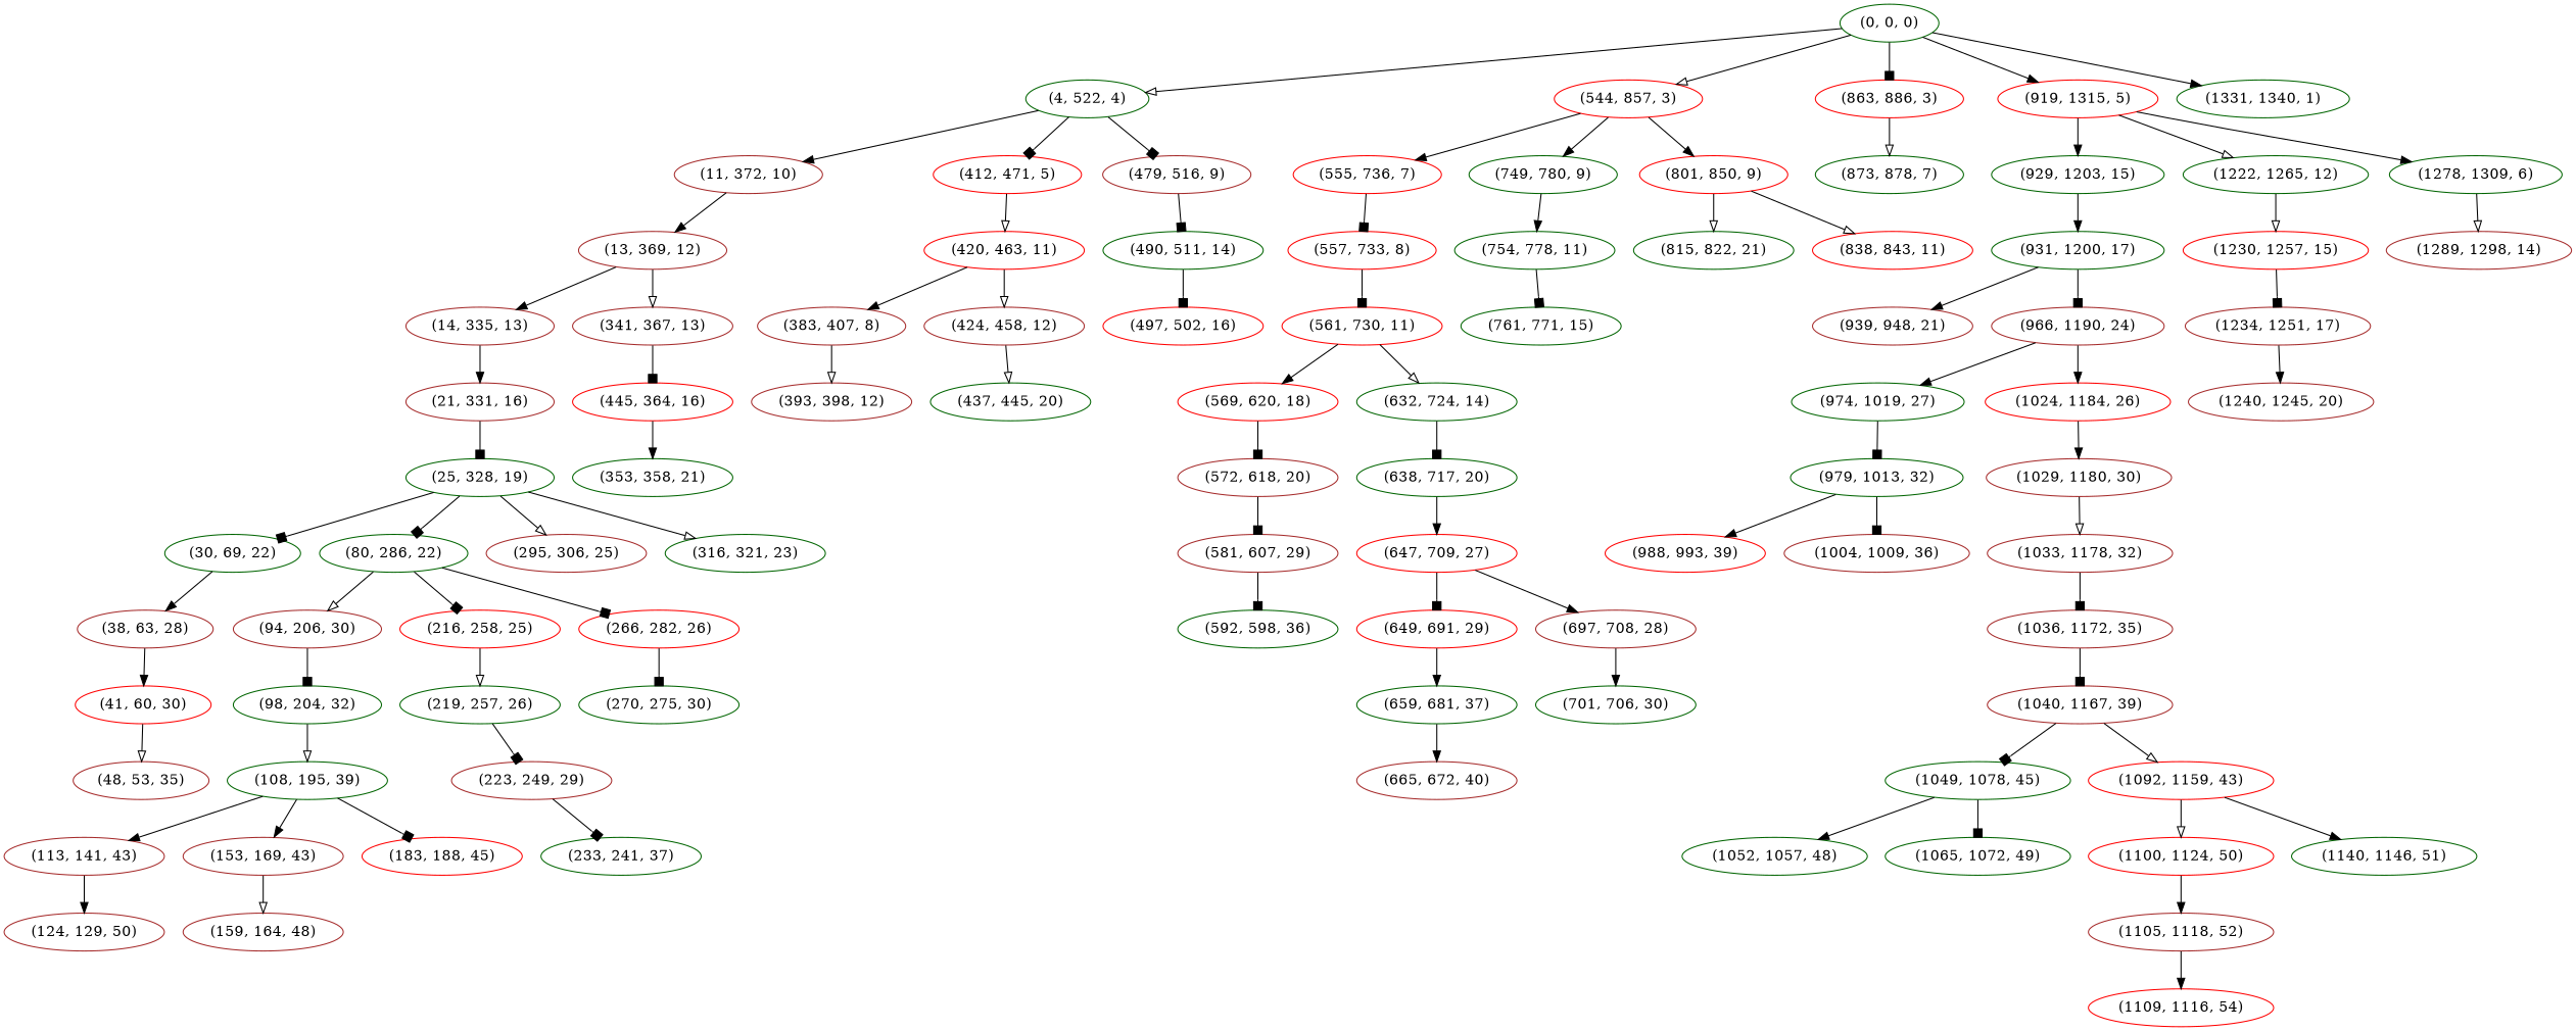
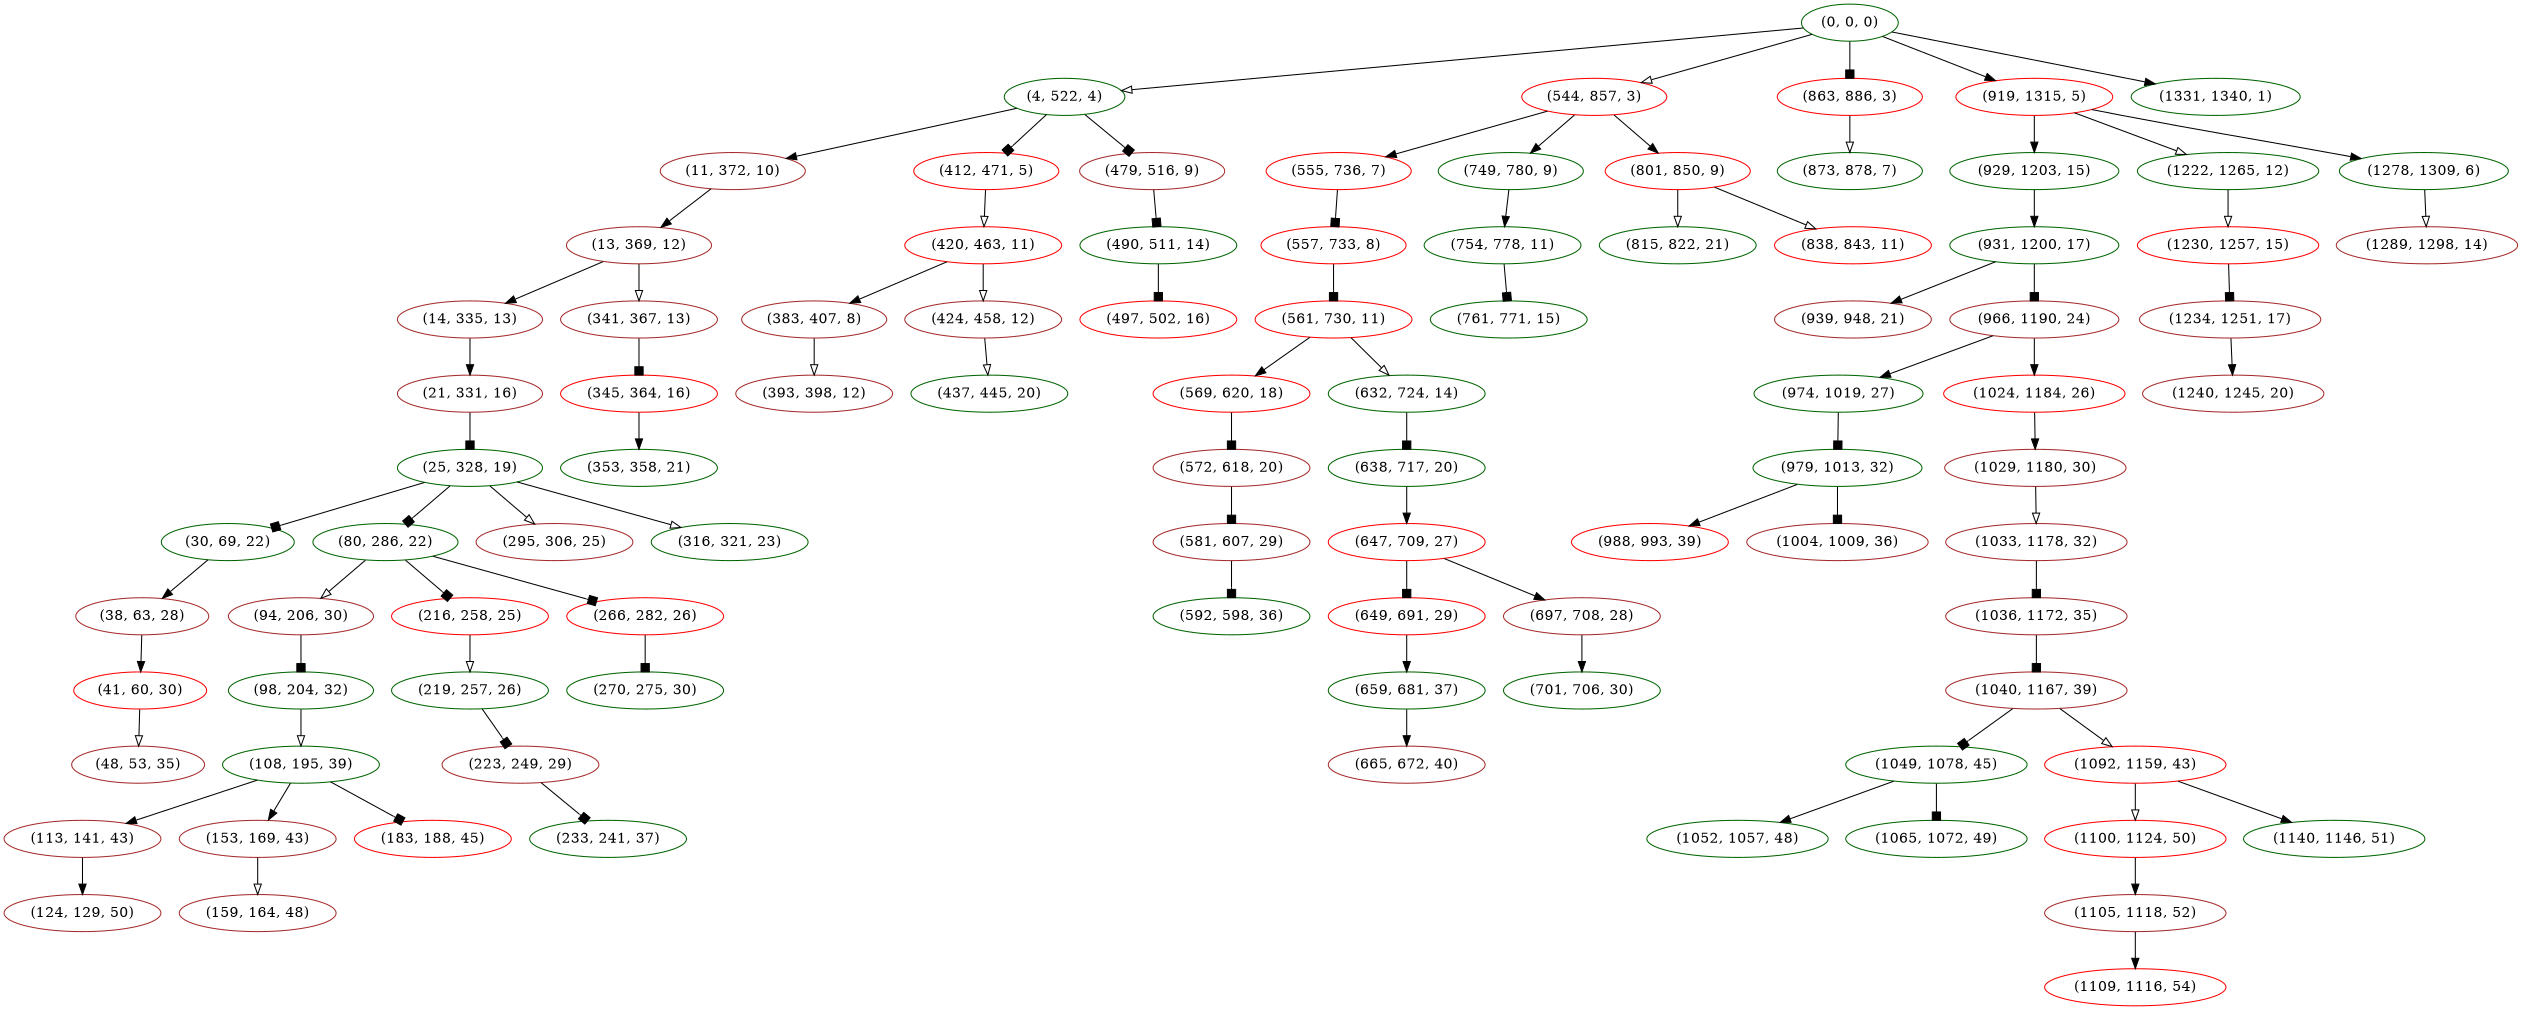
  digraph {
    node [color=darkgreen]
    edge [arrowhead=normal]
    "(0, 0, 0)"
    "(4, 522, 4)"
    "(544, 857, 3)" [color=red]
    "(863, 886, 3)" [color=red]
    "(919, 1315, 5)" [color=red]
    "(1331, 1340, 1)"
    "(11, 372, 10)" [color=brown]
    "(412, 471, 5)" [color=red]
    "(479, 516, 9)" [color=brown]
    "(555, 736, 7)" [color=red]
    "(749, 780, 9)"
    "(801, 850, 9)" [color=red]
    "(873, 878, 7)"
    "(929, 1203, 15)"
    "(1222, 1265, 12)"
    "(1278, 1309, 6)"
    "(13, 369, 12)" [color=brown]
    "(383, 407, 8)" [color=brown]
    "(393, 398, 12)" [color=brown]
    "(420, 463, 11)" [color=red]
    "(490, 511, 14)"
    "(14, 335, 13)" [color=brown]
    "(341, 367, 13)" [color=brown]
    "(21, 331, 16)" [color=brown]
-   "(345, 364, 16)" [color=red label="(445, 364, 16)"]
+   "(345, 364, 16)" [color=red]
    "(25, 328, 19)"
    "(30, 69, 22)"
    "(80, 286, 22)"
    "(295, 306, 25)" [color=brown]
    "(316, 321, 23)"
    "(38, 63, 28)" [color=brown]
    "(94, 206, 30)" [color=brown]
    "(216, 258, 25)" [color=red]
    "(266, 282, 26)" [color=red]
    "(41, 60, 30)" [color=red]
    "(48, 53, 35)" [color=brown]
    "(98, 204, 32)"
    "(219, 257, 26)"
    "(270, 275, 30)"
    "(108, 195, 39)"
    "(113, 141, 43)" [color=brown]
    "(153, 169, 43)" [color=brown]
    "(183, 188, 45)" [color=red]
    "(124, 129, 50)" [color=brown]
    "(159, 164, 48)" [color=brown]
    "(223, 249, 29)" [color=brown]
    "(233, 241, 37)"
    "(353, 358, 21)"
    "(424, 458, 12)" [color=brown]
    "(437, 445, 20)"
    "(497, 502, 16)" [color=red]
    "(557, 733, 8)" [color=red]
    "(754, 778, 11)"
    "(815, 822, 21)"
    "(838, 843, 11)" [color=red]
    "(561, 730, 11)" [color=red]
    "(569, 620, 18)" [color=red]
    "(632, 724, 14)"
    "(572, 618, 20)" [color=brown]
    "(638, 717, 20)"
    "(581, 607, 29)" [color=brown]
    "(592, 598, 36)"
    "(647, 709, 27)" [color=red]
    "(649, 691, 29)" [color=red]
    "(697, 708, 28)" [color=brown]
    "(659, 681, 37)"
    "(701, 706, 30)"
    "(665, 672, 40)" [color=brown]
    "(761, 771, 15)"
    "(931, 1200, 17)"
    "(1230, 1257, 15)" [color=red]
    "(1289, 1298, 14)" [color=brown]
    "(939, 948, 21)" [color=brown]
    "(966, 1190, 24)" [color=brown]
    "(974, 1019, 27)"
    "(1024, 1184, 26)" [color=red]
    "(979, 1013, 32)"
    "(1029, 1180, 30)" [color=brown]
    "(988, 993, 39)" [color=red]
    "(1004, 1009, 36)" [color=brown]
    "(1033, 1178, 32)" [color=brown]
    "(1036, 1172, 35)" [color=brown]
    "(1040, 1167, 39)" [color=brown]
    "(1049, 1078, 45)"
    "(1092, 1159, 43)" [color=red]
    "(1052, 1057, 48)"
    "(1065, 1072, 49)"
    "(1100, 1124, 50)" [color=red]
    "(1140, 1146, 51)"
    "(1105, 1118, 52)" [color=brown]
    "(1109, 1116, 54)" [color=red]
    "(1234, 1251, 17)" [color=brown]
    "(1240, 1245, 20)" [color=brown]
    "(0, 0, 0)" -> "(4, 522, 4)" [arrowhead=onormal]
    "(0, 0, 0)" -> "(544, 857, 3)" [arrowhead=onormal]
    "(0, 0, 0)" -> "(863, 886, 3)" [arrowhead=box]
    "(0, 0, 0)" -> "(919, 1315, 5)"
    "(0, 0, 0)" -> "(1331, 1340, 1)"
    "(4, 522, 4)" -> "(11, 372, 10)"
    "(4, 522, 4)" -> "(412, 471, 5)" [arrowhead=box]
    "(4, 522, 4)" -> "(479, 516, 9)" [arrowhead=box]
    "(544, 857, 3)" -> "(555, 736, 7)"
    "(544, 857, 3)" -> "(749, 780, 9)"
    "(544, 857, 3)" -> "(801, 850, 9)"
    "(863, 886, 3)" -> "(873, 878, 7)" [arrowhead=onormal]
    "(919, 1315, 5)" -> "(929, 1203, 15)"
    "(919, 1315, 5)" -> "(1222, 1265, 12)" [arrowhead=onormal]
    "(919, 1315, 5)" -> "(1278, 1309, 6)"
    "(11, 372, 10)" -> "(13, 369, 12)"
    "(412, 471, 5)" -> "(420, 463, 11)" [arrowhead=onormal]
    "(479, 516, 9)" -> "(490, 511, 14)" [arrowhead=box]
    "(555, 736, 7)" -> "(557, 733, 8)" [arrowhead=box]
    "(749, 780, 9)" -> "(754, 778, 11)"
    "(801, 850, 9)" -> "(815, 822, 21)" [arrowhead=onormal]
    "(801, 850, 9)" -> "(838, 843, 11)" [arrowhead=onormal]
    "(929, 1203, 15)" -> "(931, 1200, 17)"
    "(1222, 1265, 12)" -> "(1230, 1257, 15)" [arrowhead=onormal]
    "(1278, 1309, 6)" -> "(1289, 1298, 14)" [arrowhead=onormal]
    "(13, 369, 12)" -> "(14, 335, 13)"
    "(13, 369, 12)" -> "(341, 367, 13)" [arrowhead=onormal]
    "(383, 407, 8)" -> "(393, 398, 12)" [arrowhead=onormal]
    "(420, 463, 11)" -> "(383, 407, 8)"
    "(420, 463, 11)" -> "(424, 458, 12)" [arrowhead=onormal]
    "(490, 511, 14)" -> "(497, 502, 16)" [arrowhead=box]
    "(14, 335, 13)" -> "(21, 331, 16)"
    "(341, 367, 13)" -> "(345, 364, 16)" [arrowhead=box]
    "(21, 331, 16)" -> "(25, 328, 19)" [arrowhead=box]
    "(345, 364, 16)" -> "(353, 358, 21)"
    "(25, 328, 19)" -> "(30, 69, 22)" [arrowhead=box]
    "(25, 328, 19)" -> "(80, 286, 22)" [arrowhead=box]
    "(25, 328, 19)" -> "(295, 306, 25)" [arrowhead=onormal]
    "(25, 328, 19)" -> "(316, 321, 23)" [arrowhead=onormal]
    "(30, 69, 22)" -> "(38, 63, 28)"
    "(80, 286, 22)" -> "(94, 206, 30)" [arrowhead=onormal]
    "(80, 286, 22)" -> "(216, 258, 25)" [arrowhead=box]
    "(80, 286, 22)" -> "(266, 282, 26)" [arrowhead=box]
    "(38, 63, 28)" -> "(41, 60, 30)"
    "(94, 206, 30)" -> "(98, 204, 32)" [arrowhead=box]
    "(216, 258, 25)" -> "(219, 257, 26)" [arrowhead=onormal]
    "(266, 282, 26)" -> "(270, 275, 30)" [arrowhead=box]
    "(41, 60, 30)" -> "(48, 53, 35)" [arrowhead=onormal]
    "(98, 204, 32)" -> "(108, 195, 39)" [arrowhead=onormal]
    "(219, 257, 26)" -> "(223, 249, 29)" [arrowhead=box]
    "(108, 195, 39)" -> "(113, 141, 43)"
    "(108, 195, 39)" -> "(153, 169, 43)"
    "(108, 195, 39)" -> "(183, 188, 45)" [arrowhead=box]
    "(113, 141, 43)" -> "(124, 129, 50)"
    "(153, 169, 43)" -> "(159, 164, 48)" [arrowhead=onormal]
    "(223, 249, 29)" -> "(233, 241, 37)" [arrowhead=box]
    "(424, 458, 12)" -> "(437, 445, 20)" [arrowhead=onormal]
    "(557, 733, 8)" -> "(561, 730, 11)" [arrowhead=box]
    "(754, 778, 11)" -> "(761, 771, 15)" [arrowhead=box]
    "(561, 730, 11)" -> "(569, 620, 18)"
    "(561, 730, 11)" -> "(632, 724, 14)" [arrowhead=onormal]
    "(569, 620, 18)" -> "(572, 618, 20)" [arrowhead=box]
    "(632, 724, 14)" -> "(638, 717, 20)" [arrowhead=box]
    "(572, 618, 20)" -> "(581, 607, 29)" [arrowhead=box]
    "(638, 717, 20)" -> "(647, 709, 27)"
    "(581, 607, 29)" -> "(592, 598, 36)" [arrowhead=box]
    "(647, 709, 27)" -> "(649, 691, 29)" [arrowhead=box]
    "(647, 709, 27)" -> "(697, 708, 28)"
    "(649, 691, 29)" -> "(659, 681, 37)"
    "(697, 708, 28)" -> "(701, 706, 30)"
    "(659, 681, 37)" -> "(665, 672, 40)"
    "(931, 1200, 17)" -> "(939, 948, 21)"
    "(931, 1200, 17)" -> "(966, 1190, 24)" [arrowhead=box]
    "(1230, 1257, 15)" -> "(1234, 1251, 17)" [arrowhead=box]
    "(966, 1190, 24)" -> "(974, 1019, 27)"
    "(966, 1190, 24)" -> "(1024, 1184, 26)"
    "(974, 1019, 27)" -> "(979, 1013, 32)" [arrowhead=box]
    "(1024, 1184, 26)" -> "(1029, 1180, 30)"
    "(979, 1013, 32)" -> "(988, 993, 39)"
    "(979, 1013, 32)" -> "(1004, 1009, 36)" [arrowhead=box]
    "(1029, 1180, 30)" -> "(1033, 1178, 32)" [arrowhead=onormal]
    "(1033, 1178, 32)" -> "(1036, 1172, 35)" [arrowhead=box]
    "(1036, 1172, 35)" -> "(1040, 1167, 39)" [arrowhead=box]
    "(1040, 1167, 39)" -> "(1049, 1078, 45)" [arrowhead=box]
    "(1040, 1167, 39)" -> "(1092, 1159, 43)" [arrowhead=onormal]
    "(1049, 1078, 45)" -> "(1052, 1057, 48)"
    "(1049, 1078, 45)" -> "(1065, 1072, 49)" [arrowhead=box]
    "(1092, 1159, 43)" -> "(1100, 1124, 50)" [arrowhead=onormal]
    "(1092, 1159, 43)" -> "(1140, 1146, 51)"
    "(1100, 1124, 50)" -> "(1105, 1118, 52)"
    "(1105, 1118, 52)" -> "(1109, 1116, 54)"
    "(1234, 1251, 17)" -> "(1240, 1245, 20)"
  }
